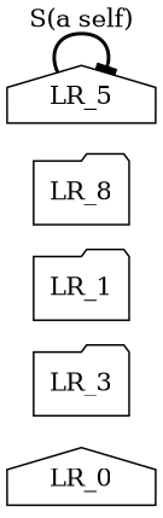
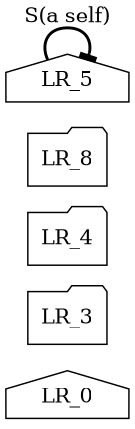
  digraph {
    rankdir=LR
    node [shape=folder]
    LR_0 [shape=house]
    LR_3
-   LR_4 [label=LR_1]
+   LR_4
    LR_8
    LR_5 [shape=house]
    LR_5 -> LR_5 [label="S(a self)" style=bold arrowhead=tee]
  }
